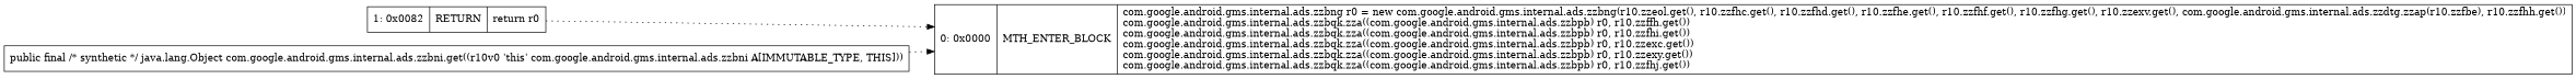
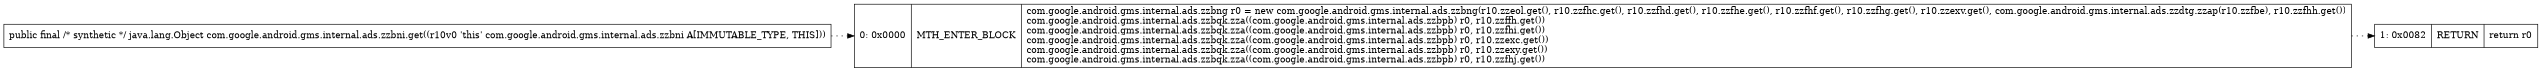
  digraph {
    rankdir=LR
    node [shape=record]
    edge [style=dotted]
    n1 [label="{0\:\ 0x0000|MTH_ENTER_BLOCK\l|com.google.android.gms.internal.ads.zzbng r0 = new com.google.android.gms.internal.ads.zzbng(r10.zzeol.get(), r10.zzfhc.get(), r10.zzfhd.get(), r10.zzfhe.get(), r10.zzfhf.get(), r10.zzfhg.get(), r10.zzexv.get(), com.google.android.gms.internal.ads.zzdtg.zzap(r10.zzfbe), r10.zzfhh.get())\lcom.google.android.gms.internal.ads.zzbqk.zza((com.google.android.gms.internal.ads.zzbpb) r0, r10.zzffh.get())\lcom.google.android.gms.internal.ads.zzbqk.zza((com.google.android.gms.internal.ads.zzbpb) r0, r10.zzfhi.get())\lcom.google.android.gms.internal.ads.zzbqk.zza((com.google.android.gms.internal.ads.zzbpb) r0, r10.zzexc.get())\lcom.google.android.gms.internal.ads.zzbqk.zza((com.google.android.gms.internal.ads.zzbpb) r0, r10.zzexy.get())\lcom.google.android.gms.internal.ads.zzbqk.zza((com.google.android.gms.internal.ads.zzbpb) r0, r10.zzfhj.get())\l}"]
    n2 [label="{1\:\ 0x0082|RETURN\l|return r0\l}"]
    n3 [label="{public final \/* synthetic *\/ java.lang.Object com.google.android.gms.internal.ads.zzbni.get((r10v0 'this' com.google.android.gms.internal.ads.zzbni A[IMMUTABLE_TYPE, THIS])) }"]
-   n2 -> n1
+   n1 -> n2
    n3 -> n1
  }
